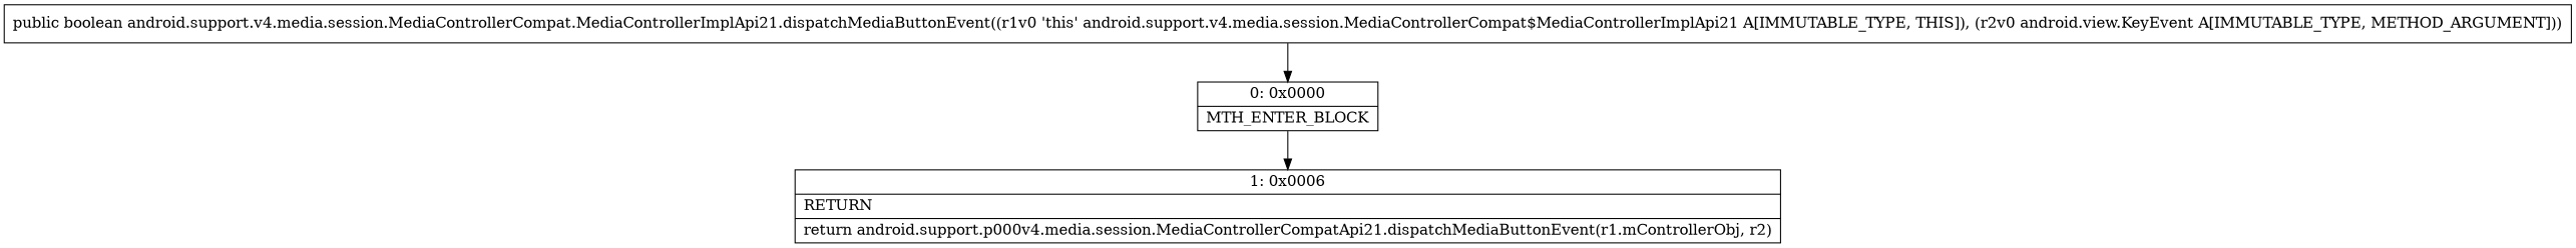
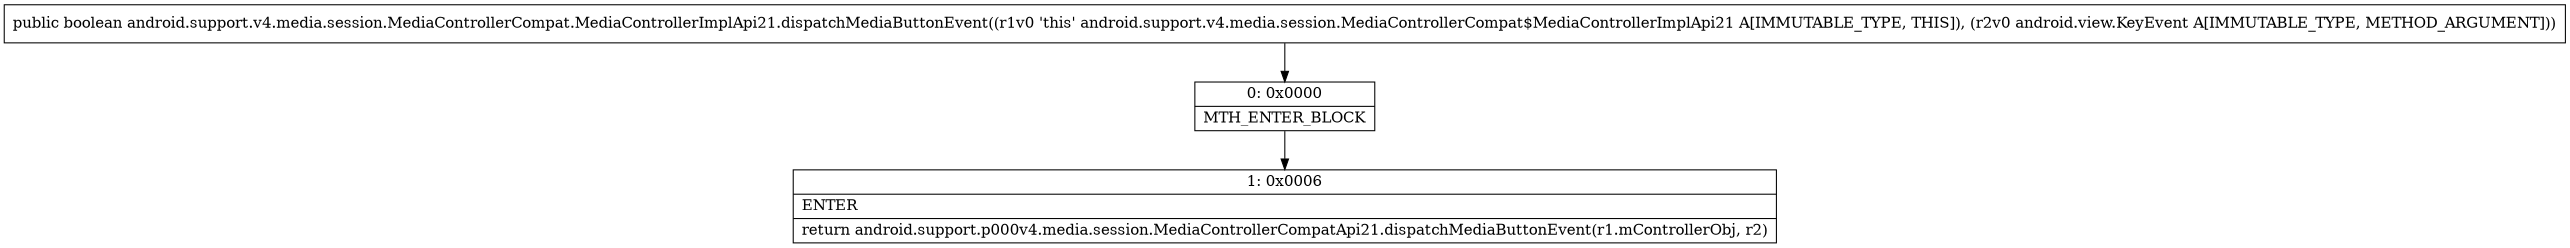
  digraph {
    node [shape=record]
    n1 [label="{0\:\ 0x0000|MTH_ENTER_BLOCK\l}"]
-   n2 [label="{1\:\ 0x0006|RETURN\l|return android.support.p000v4.media.session.MediaControllerCompatApi21.dispatchMediaButtonEvent(r1.mControllerObj, r2)\l}"]
+   n2 [label="{1\:\ 0x0006|ENTER\l|return android.support.p000v4.media.session.MediaControllerCompatApi21.dispatchMediaButtonEvent(r1.mControllerObj, r2)\l}"]
    n3 [label="{public boolean android.support.v4.media.session.MediaControllerCompat.MediaControllerImplApi21.dispatchMediaButtonEvent((r1v0 'this' android.support.v4.media.session.MediaControllerCompat$MediaControllerImplApi21 A[IMMUTABLE_TYPE, THIS]), (r2v0 android.view.KeyEvent A[IMMUTABLE_TYPE, METHOD_ARGUMENT])) }"]
    n1 -> n2
    n3 -> n1
  }
